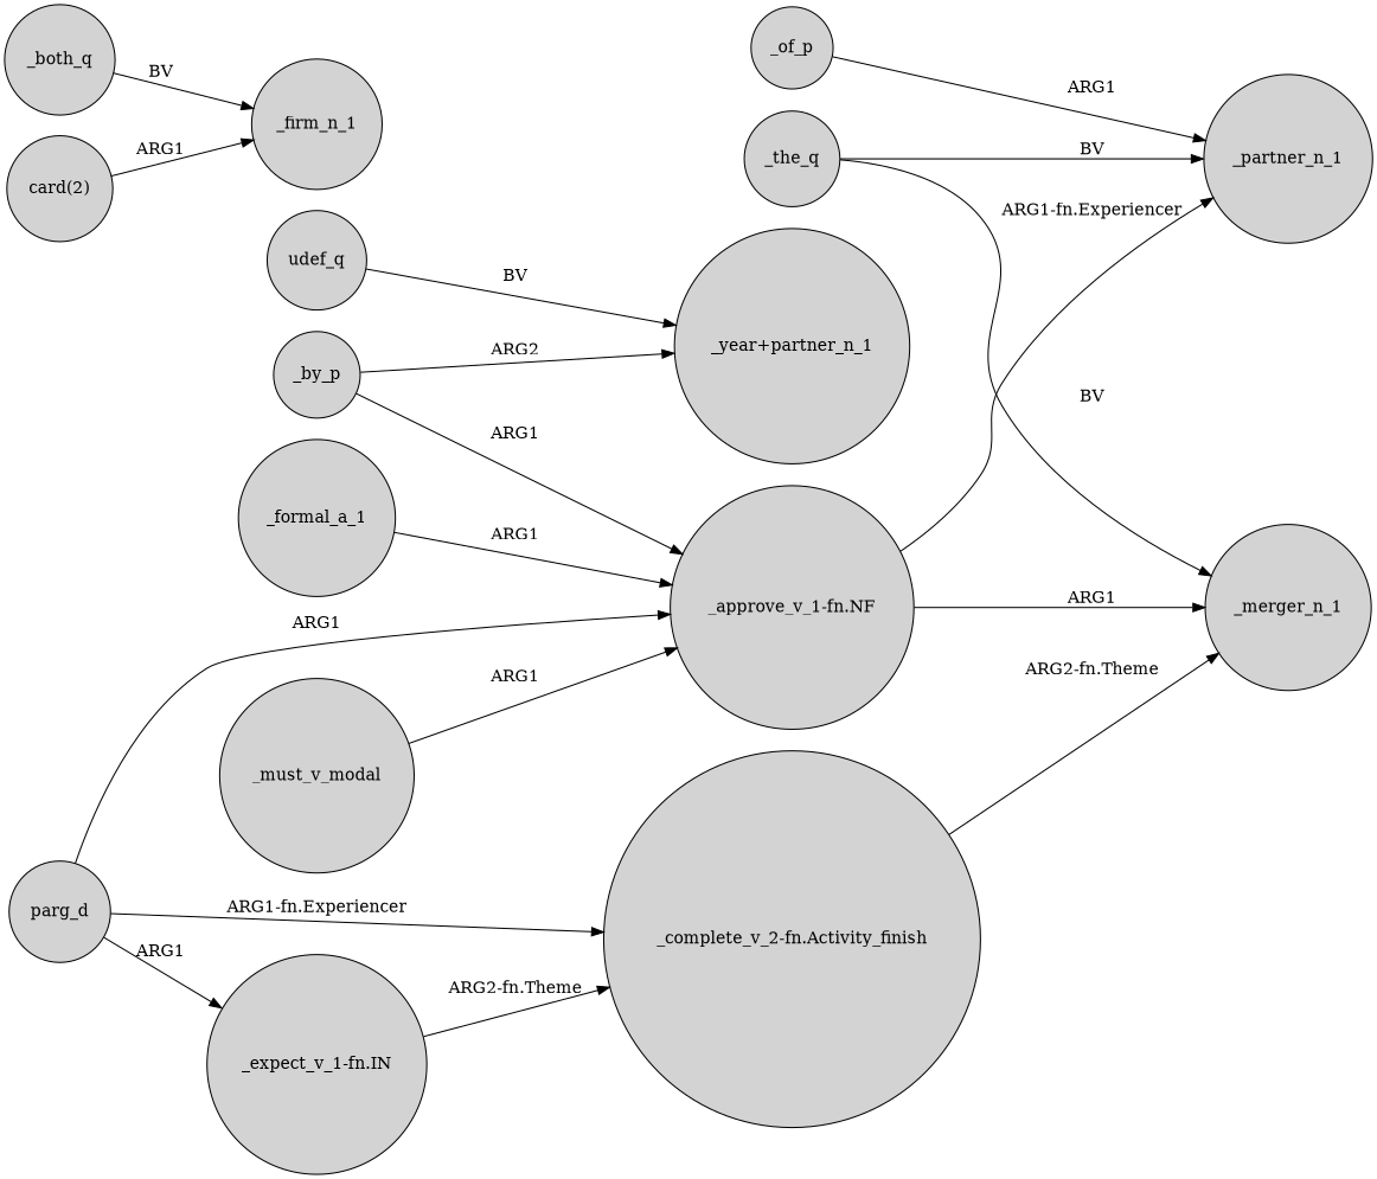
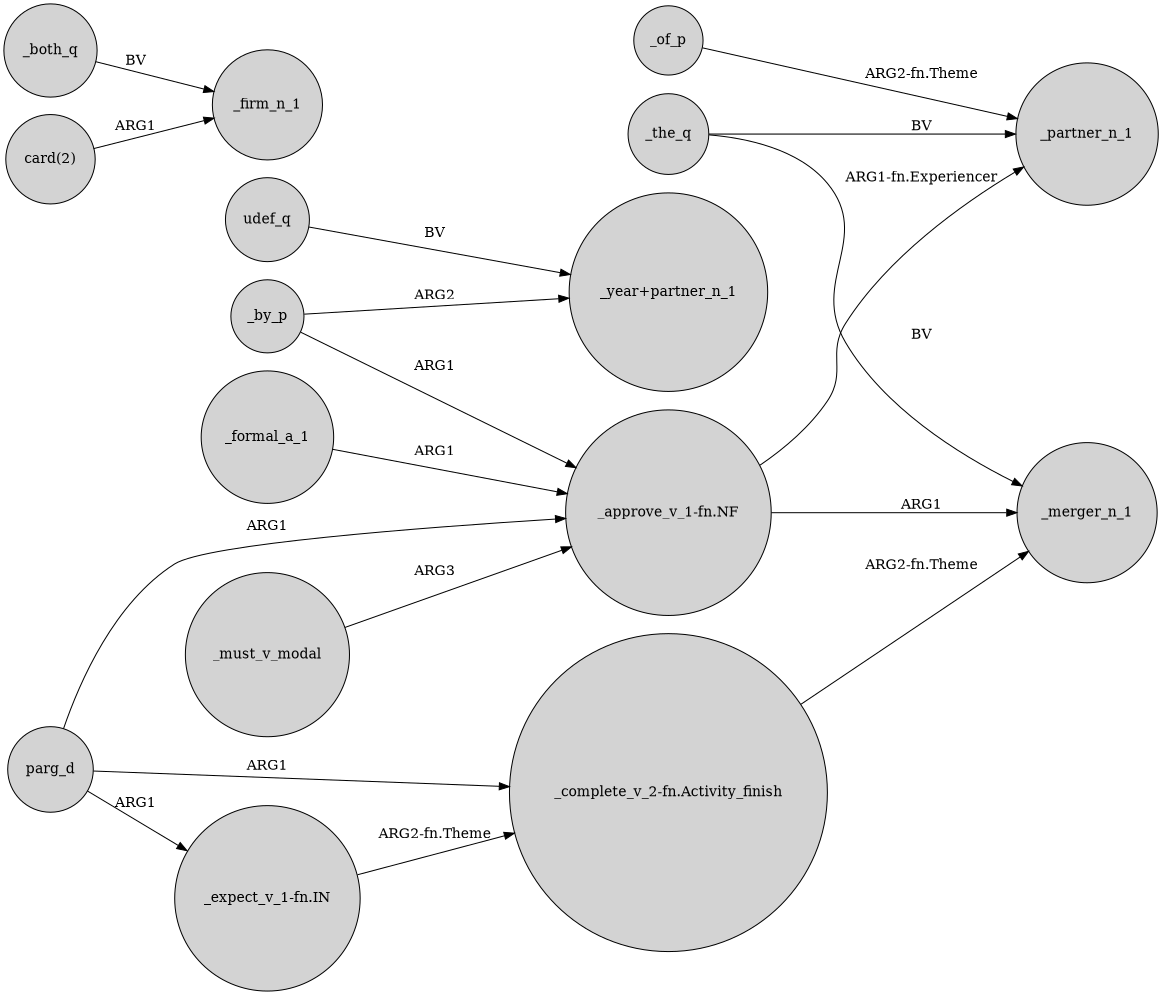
  digraph {
    rankdir=LR
    node [shape=circle style=filled]
    _of_p
    _partner_n_1
    "_complete_v_2-fn.Activity_finish"
    _merger_n_1
    _both_q
    _firm_n_1
    "_approve_v_1-fn.NF"
    _by_p
    n9 [label="_year+partner_n_1"]
    "card(2)"
    _must_v_modal
    _the_q
    parg_d
    "_expect_v_1-fn.IN"
    _formal_a_1
    udef_q
-   _of_p -> _partner_n_1 [label=ARG1]
+   _of_p -> _partner_n_1 [label="ARG2-fn.Theme"]
    "_complete_v_2-fn.Activity_finish" -> _merger_n_1 [label="ARG2-fn.Theme"]
    _both_q -> _firm_n_1 [label=BV]
    "_approve_v_1-fn.NF" -> _partner_n_1 [label="ARG1-fn.Experiencer"]
    "_approve_v_1-fn.NF" -> _merger_n_1 [label=ARG1]
    _by_p -> "_approve_v_1-fn.NF" [label=ARG1]
    _by_p -> n9 [label=ARG2]
    "card(2)" -> _firm_n_1 [label=ARG1]
-   _must_v_modal -> "_approve_v_1-fn.NF" [label=ARG1]
+   _must_v_modal -> "_approve_v_1-fn.NF" [label=ARG3]
    _the_q -> _partner_n_1 [label=BV]
    _the_q -> _merger_n_1 [label=BV]
-   parg_d -> "_complete_v_2-fn.Activity_finish" [label="ARG1-fn.Experiencer"]
+   parg_d -> "_complete_v_2-fn.Activity_finish" [label=ARG1]
    parg_d -> "_approve_v_1-fn.NF" [label=ARG1]
    parg_d -> "_expect_v_1-fn.IN" [label=ARG1]
    "_expect_v_1-fn.IN" -> "_complete_v_2-fn.Activity_finish" [label="ARG2-fn.Theme"]
    _formal_a_1 -> "_approve_v_1-fn.NF" [label=ARG1]
    udef_q -> n9 [label=BV]
  }
